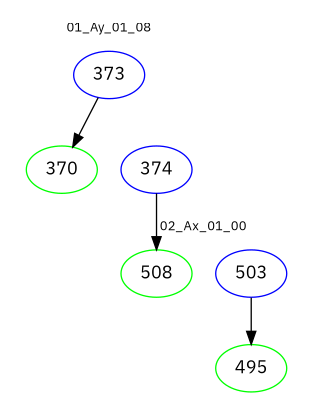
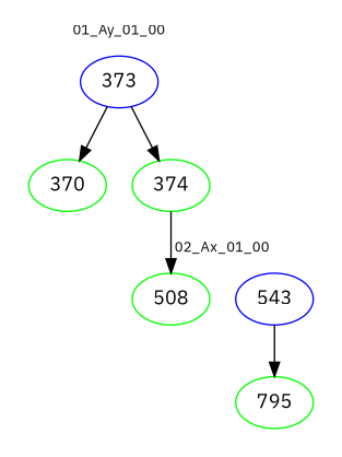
  digraph {
    fontname="IBM Plex Sans"
    node [color=blue fontname="IBM Plex Sans"]
    edge [color=black fontname="IBM Plex Sans"]
    n1 [label=373]
    n2 [color=green label=370]
-   n3 [label=374]
-   n4 [label=503]
-   n5 [color=green label=495]
+   n3 [color=green label=374]
+   n4 [label=543]
+   n5 [color=green label=795]
    n6 [color=green label=508]
    subgraph cluster_1 {
      color=white
      fontsize=10
-     label="01_Ay_01_08"
+     label="01_Ay_01_00"
      n1
      n2
      n3
    }
    subgraph cluster_2 {
      color=white
      fontsize=10
      label="02_Ax_01_00"
      n4
      n5
      n6
    }
    n1 -> n2
+   n1 -> n3
    n3 -> n6
    n4 -> n5
  }
